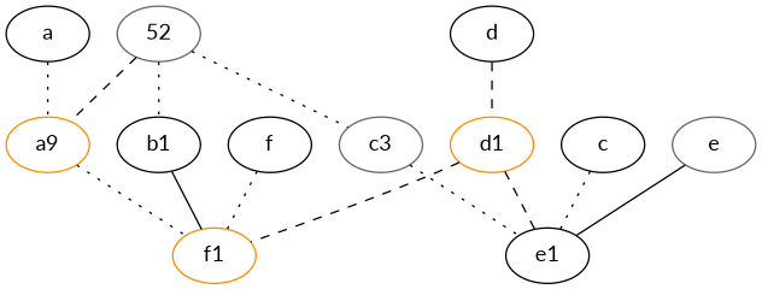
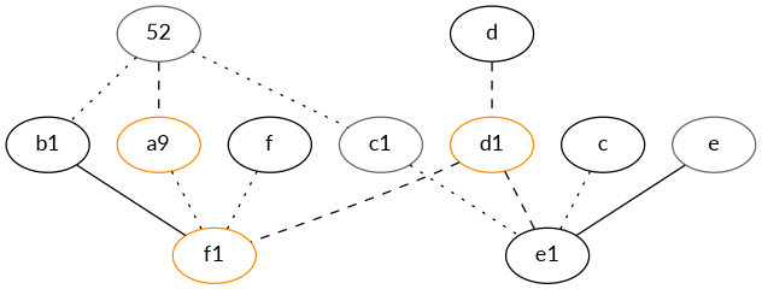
  graph {
    fontname=Lato
    node [color=black fontname=Lato]
    edge [fontname=Lato style=dotted]
    f1 [color=darkorange]
    f
    b1
    n4 [color=darkorange label=a9]
-   a
    c
    e1
-   c1 [color=gray40 label=c3]
+   c1 [color=gray40]
    d1 [color=darkorange]
    d
    52 [color=gray40]
    e [color=gray40]
    f -- f1
    b1 -- f1 [style=solid]
    n4 -- f1
-   a -- n4
    c -- e1
    c1 -- e1
    d1 -- f1 [style=dashed]
    d1 -- e1 [style=dashed]
    d -- d1 [style=dashed]
    52 -- b1
    52 -- n4 [style=dashed]
    52 -- c1
    e -- e1 [style=solid]
  }
